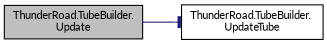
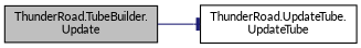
  digraph {
    rankdir=LR
    fontname=Lato
    node [color=black fontname=Lato fontsize=10 shape=record style=filled]
    n1 [fillcolor=grey75 fontcolor=black height=0.2 label="ThunderRoad.TubeBuilder.\lUpdate" width=0.4]
-   n2 [fillcolor=white height=0.2 label="ThunderRoad.TubeBuilder.\lUpdateTube" width=0.4]
+   n2 [fillcolor=white height=0.2 label="ThunderRoad.UpdateTube.\lUpdateTube" width=0.4]
    n1 -> n2 [color=midnightblue fontname=Lato fontsize=10 labelfontname=Helvetica labelfontsize=10 style=solid arrowhead=tee]
  }
